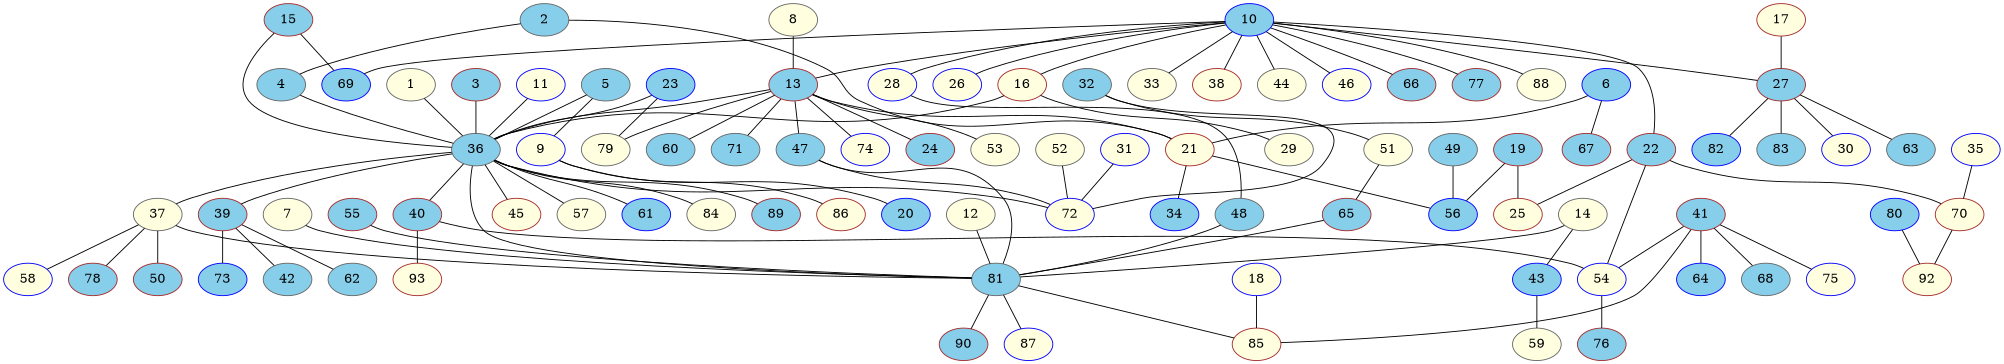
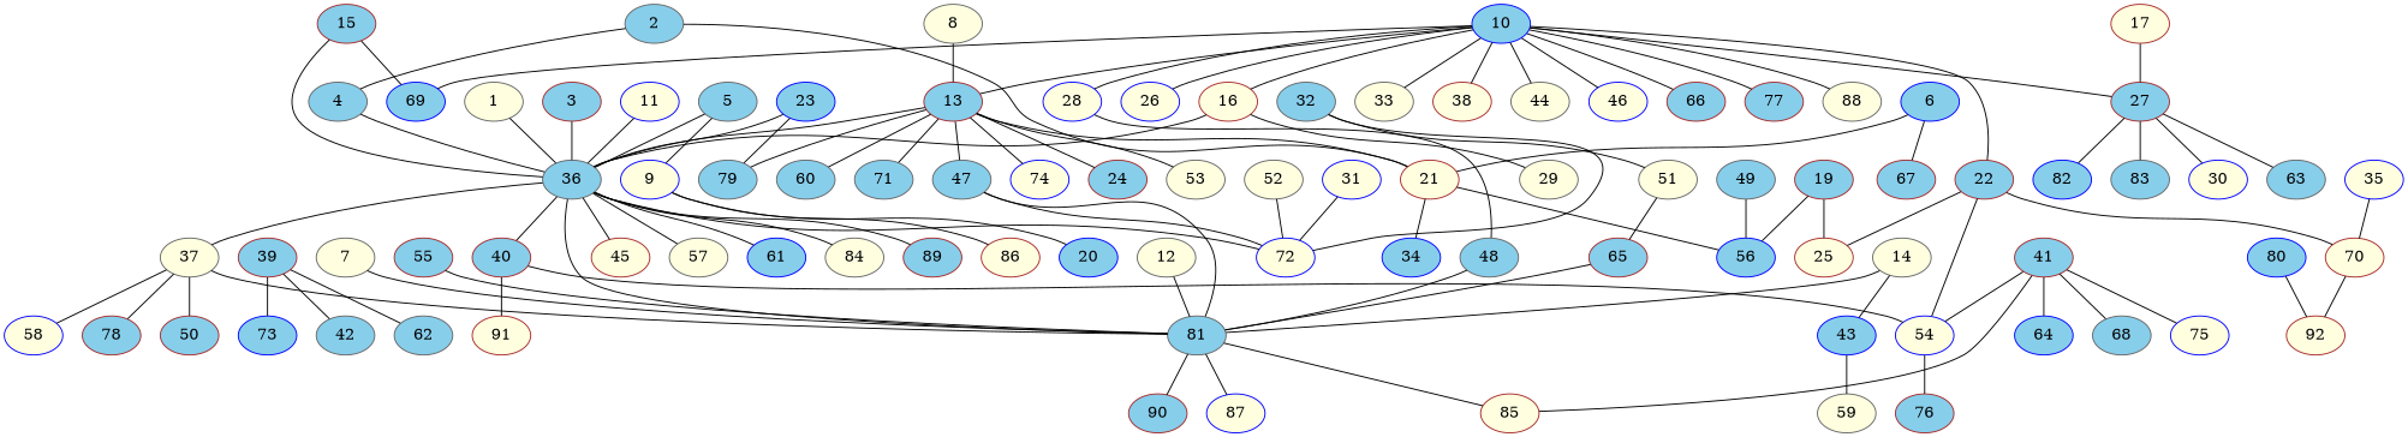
  graph {
    node [color=gray40 fillcolor=skyblue style=filled]
    edge [weight=1.0]
    1 [fillcolor=lightyellow]
    36
    81
    72 [color=blue fillcolor=lightyellow]
    37 [fillcolor=lightyellow]
    39 [color=brown]
    40 [color=brown]
    45 [color=brown fillcolor=lightyellow]
    57 [fillcolor=lightyellow]
    61 [color=blue]
    84 [fillcolor=lightyellow]
    89 [color=brown]
    2
    4
    21 [color=brown fillcolor=lightyellow]
    56 [color=blue]
    34 [color=blue]
    3 [color=brown]
    5
    9 [color=blue fillcolor=lightyellow]
    20 [color=blue]
    86 [color=brown fillcolor=lightyellow]
    6 [color=blue]
    67 [color=brown]
    7 [fillcolor=lightyellow]
    85 [color=brown fillcolor=lightyellow]
    87 [color=blue fillcolor=lightyellow]
    90 [color=brown]
    8 [fillcolor=lightyellow]
    13 [color=brown]
    24 [color=brown]
    47
    53 [fillcolor=lightyellow]
    60
    71
    74 [color=blue fillcolor=lightyellow]
-   79 [fillcolor=lightyellow]
+   79
    10 [color=blue]
    16 [color=brown fillcolor=lightyellow]
    22 [color=brown]
    26 [color=blue fillcolor=lightyellow]
    27 [color=brown]
    28 [color=blue fillcolor=lightyellow]
    33 [fillcolor=lightyellow]
    38 [color=brown fillcolor=lightyellow]
    44 [fillcolor=lightyellow]
    46 [color=blue fillcolor=lightyellow]
    66 [color=brown]
    69 [color=blue]
    77 [color=brown]
    88 [fillcolor=lightyellow]
    29 [fillcolor=lightyellow]
    25 [color=brown fillcolor=lightyellow]
    54 [color=blue fillcolor=lightyellow]
    70 [color=brown fillcolor=lightyellow]
    30 [color=blue fillcolor=lightyellow]
    63
    82 [color=blue]
    83
    48
    11 [color=blue fillcolor=lightyellow]
    12 [fillcolor=lightyellow]
    14 [fillcolor=lightyellow]
    43 [color=blue]
    59 [fillcolor=lightyellow]
    15 [color=brown]
    17 [color=brown fillcolor=lightyellow]
-   18 [color=blue fillcolor=lightyellow]
    19 [color=brown]
    76 [color=brown]
    92 [color=brown fillcolor=lightyellow]
    23 [color=blue]
    31 [color=blue fillcolor=lightyellow]
    32
    51 [fillcolor=lightyellow]
    65 [color=brown]
    35 [color=blue fillcolor=lightyellow]
    50 [color=brown]
    58 [color=blue fillcolor=lightyellow]
    78 [color=brown]
    42
    62
    73 [color=blue]
-   91 [color=brown fillcolor=lightyellow label=93]
+   91 [color=brown fillcolor=lightyellow]
    41 [color=brown]
    64 [color=blue]
    68
    75 [color=blue fillcolor=lightyellow]
    49
    52 [fillcolor=lightyellow]
    55 [color=brown]
    80 [color=blue]
    1 -- 36
    36 -- 81
    36 -- 72
    36 -- 37
-   36 -- 39
    36 -- 40
    36 -- 45
    36 -- 57
    36 -- 61
    36 -- 84
    36 -- 89
    81 -- 85
    81 -- 87
    81 -- 90
    37 -- 81
    37 -- 50
    37 -- 58
    37 -- 78
    39 -- 42
    39 -- 62
    39 -- 73
    40 -- 54
    40 -- 91
    2 -- 4
    2 -- 21
    4 -- 36
    21 -- 56
    21 -- 34
    3 -- 36
    5 -- 36
    5 -- 9
    9 -- 20
    9 -- 86
    6 -- 21
    6 -- 67 [weight=2.0]
    7 -- 81
    8 -- 13
    13 -- 36
    13 -- 21
    13 -- 24
    13 -- 47
    13 -- 53
    13 -- 60
    13 -- 71
    13 -- 74
    13 -- 79
    47 -- 81
    47 -- 72
    10 -- 13
    10 -- 16
    10 -- 22
    10 -- 26
    10 -- 27
    10 -- 28
    10 -- 33
    10 -- 38
    10 -- 44
    10 -- 46
    10 -- 66
    10 -- 69
    10 -- 77
    10 -- 88
    16 -- 36
    16 -- 29
    22 -- 25
    22 -- 54
    22 -- 70
    27 -- 30
    27 -- 63
    27 -- 82
    27 -- 83
    28 -- 48
    54 -- 76
    70 -- 92
    48 -- 81
    11 -- 36
    12 -- 81
    14 -- 81
    14 -- 43
    43 -- 59
    15 -- 36
    15 -- 69
    17 -- 27
-   18 -- 85
    19 -- 56
    19 -- 25
    23 -- 36
    23 -- 79
    31 -- 72
    32 -- 72
    32 -- 51
    51 -- 65
    65 -- 81
    35 -- 70
    41 -- 85
    41 -- 54
    41 -- 64
    41 -- 68
    41 -- 75
    49 -- 56
    52 -- 72
    55 -- 81
    80 -- 92
  }
